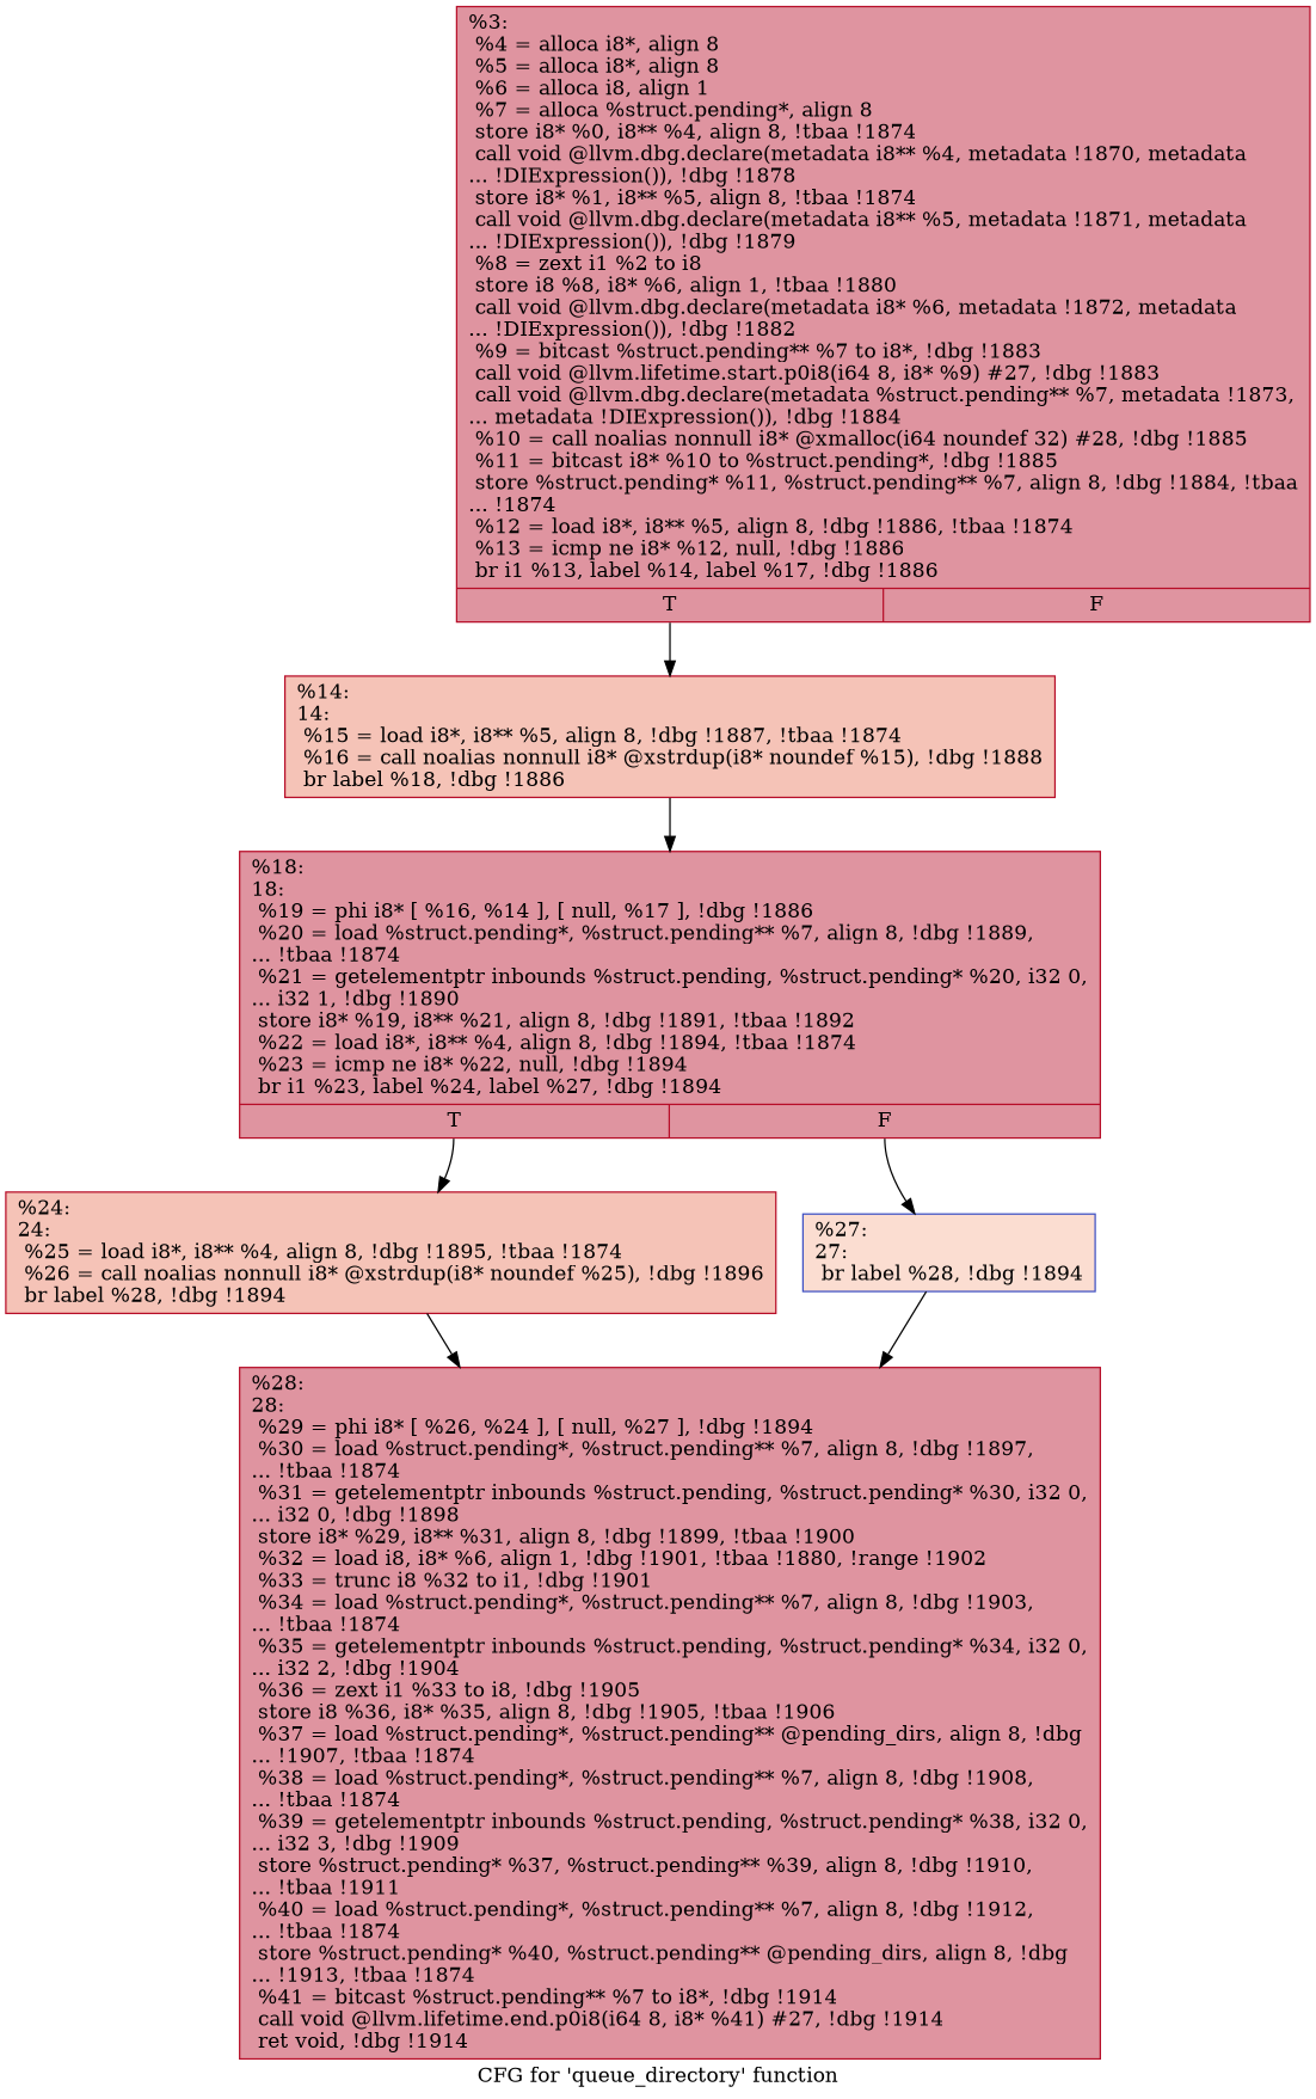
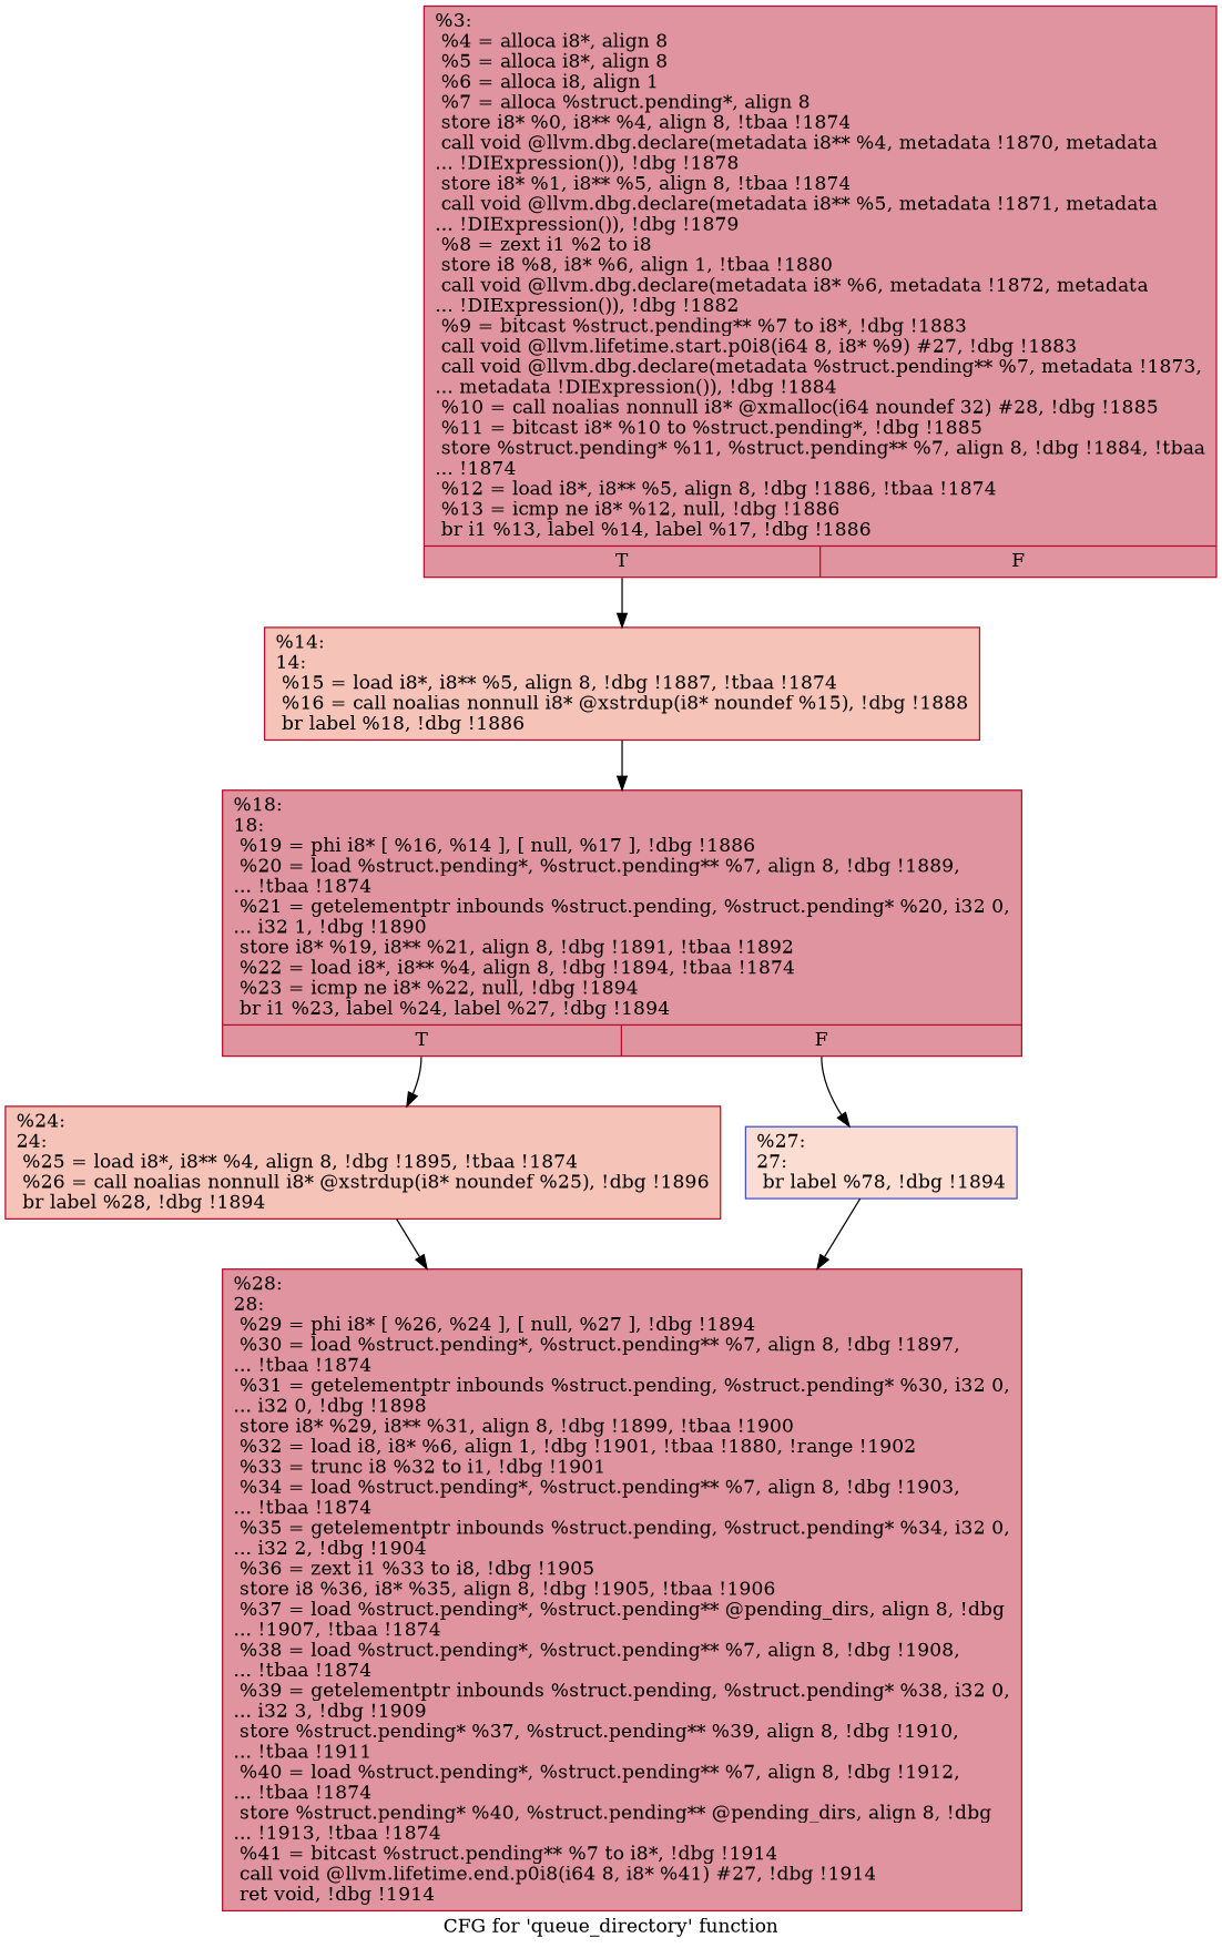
  digraph {
    label="CFG for 'queue_directory' function"
    node [color="#b70d28ff" fillcolor="#b70d2870" shape=record style=filled]
    n1 [label="{%3:\l  %4 = alloca i8*, align 8\l  %5 = alloca i8*, align 8\l  %6 = alloca i8, align 1\l  %7 = alloca %struct.pending*, align 8\l  store i8* %0, i8** %4, align 8, !tbaa !1874\l  call void @llvm.dbg.declare(metadata i8** %4, metadata !1870, metadata\l... !DIExpression()), !dbg !1878\l  store i8* %1, i8** %5, align 8, !tbaa !1874\l  call void @llvm.dbg.declare(metadata i8** %5, metadata !1871, metadata\l... !DIExpression()), !dbg !1879\l  %8 = zext i1 %2 to i8\l  store i8 %8, i8* %6, align 1, !tbaa !1880\l  call void @llvm.dbg.declare(metadata i8* %6, metadata !1872, metadata\l... !DIExpression()), !dbg !1882\l  %9 = bitcast %struct.pending** %7 to i8*, !dbg !1883\l  call void @llvm.lifetime.start.p0i8(i64 8, i8* %9) #27, !dbg !1883\l  call void @llvm.dbg.declare(metadata %struct.pending** %7, metadata !1873,\l... metadata !DIExpression()), !dbg !1884\l  %10 = call noalias nonnull i8* @xmalloc(i64 noundef 32) #28, !dbg !1885\l  %11 = bitcast i8* %10 to %struct.pending*, !dbg !1885\l  store %struct.pending* %11, %struct.pending** %7, align 8, !dbg !1884, !tbaa\l... !1874\l  %12 = load i8*, i8** %5, align 8, !dbg !1886, !tbaa !1874\l  %13 = icmp ne i8* %12, null, !dbg !1886\l  br i1 %13, label %14, label %17, !dbg !1886\l|{<s0>T|<s1>F}}"]
    n2 [fillcolor="#e8765c70" label="{%14:\l14:                                               \l  %15 = load i8*, i8** %5, align 8, !dbg !1887, !tbaa !1874\l  %16 = call noalias nonnull i8* @xstrdup(i8* noundef %15), !dbg !1888\l  br label %18, !dbg !1886\l}"]
    n3 [label="{%18:\l18:                                               \l  %19 = phi i8* [ %16, %14 ], [ null, %17 ], !dbg !1886\l  %20 = load %struct.pending*, %struct.pending** %7, align 8, !dbg !1889,\l... !tbaa !1874\l  %21 = getelementptr inbounds %struct.pending, %struct.pending* %20, i32 0,\l... i32 1, !dbg !1890\l  store i8* %19, i8** %21, align 8, !dbg !1891, !tbaa !1892\l  %22 = load i8*, i8** %4, align 8, !dbg !1894, !tbaa !1874\l  %23 = icmp ne i8* %22, null, !dbg !1894\l  br i1 %23, label %24, label %27, !dbg !1894\l|{<s0>T|<s1>F}}"]
    n4 [fillcolor="#e8765c70" label="{%24:\l24:                                               \l  %25 = load i8*, i8** %4, align 8, !dbg !1895, !tbaa !1874\l  %26 = call noalias nonnull i8* @xstrdup(i8* noundef %25), !dbg !1896\l  br label %28, !dbg !1894\l}"]
-   n5 [color="#3d50c3ff" fillcolor="#f7b39670" label="{%27:\l27:                                               \l  br label %28, !dbg !1894\l}"]
+   n5 [color="#3d50c3ff" fillcolor="#f7b39670" label="{%27:\l27:                                               \l  br label %78, !dbg !1894\l}"]
    n6 [label="{%28:\l28:                                               \l  %29 = phi i8* [ %26, %24 ], [ null, %27 ], !dbg !1894\l  %30 = load %struct.pending*, %struct.pending** %7, align 8, !dbg !1897,\l... !tbaa !1874\l  %31 = getelementptr inbounds %struct.pending, %struct.pending* %30, i32 0,\l... i32 0, !dbg !1898\l  store i8* %29, i8** %31, align 8, !dbg !1899, !tbaa !1900\l  %32 = load i8, i8* %6, align 1, !dbg !1901, !tbaa !1880, !range !1902\l  %33 = trunc i8 %32 to i1, !dbg !1901\l  %34 = load %struct.pending*, %struct.pending** %7, align 8, !dbg !1903,\l... !tbaa !1874\l  %35 = getelementptr inbounds %struct.pending, %struct.pending* %34, i32 0,\l... i32 2, !dbg !1904\l  %36 = zext i1 %33 to i8, !dbg !1905\l  store i8 %36, i8* %35, align 8, !dbg !1905, !tbaa !1906\l  %37 = load %struct.pending*, %struct.pending** @pending_dirs, align 8, !dbg\l... !1907, !tbaa !1874\l  %38 = load %struct.pending*, %struct.pending** %7, align 8, !dbg !1908,\l... !tbaa !1874\l  %39 = getelementptr inbounds %struct.pending, %struct.pending* %38, i32 0,\l... i32 3, !dbg !1909\l  store %struct.pending* %37, %struct.pending** %39, align 8, !dbg !1910,\l... !tbaa !1911\l  %40 = load %struct.pending*, %struct.pending** %7, align 8, !dbg !1912,\l... !tbaa !1874\l  store %struct.pending* %40, %struct.pending** @pending_dirs, align 8, !dbg\l... !1913, !tbaa !1874\l  %41 = bitcast %struct.pending** %7 to i8*, !dbg !1914\l  call void @llvm.lifetime.end.p0i8(i64 8, i8* %41) #27, !dbg !1914\l  ret void, !dbg !1914\l}"]
    n1 -> n2 [tailport=s0]
    n2 -> n3
    n3 -> n4 [tailport=s0]
    n3 -> n5 [tailport=s1]
    n4 -> n6
    n5 -> n6
  }
